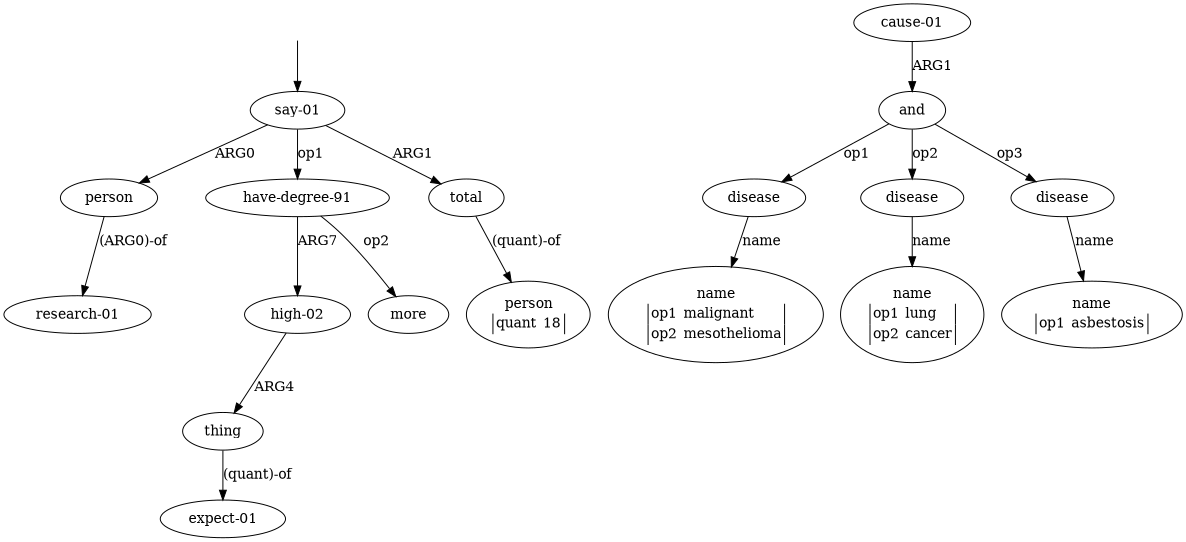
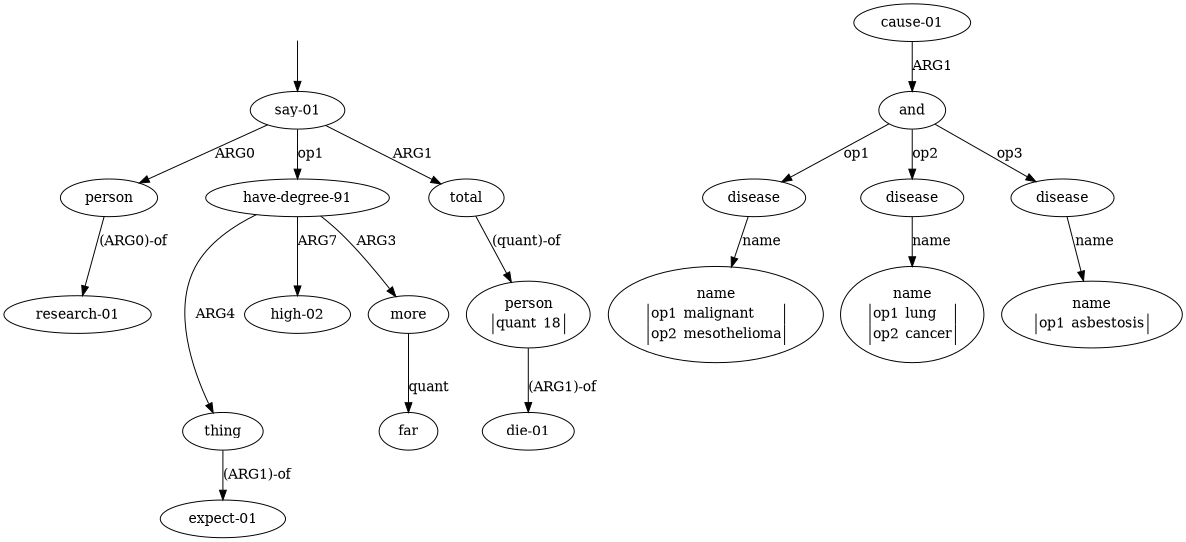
  digraph {
    top [style=invis]
    n2 [label=<<table align="center" border="0" cellspacing="0"><tr><td colspan="2">say-01</td></tr></table>>]
    n3 [label=<<table align="center" border="0" cellspacing="0"><tr><td colspan="2">person</td></tr></table>>]
    n4 [label=<<table align="center" border="0" cellspacing="0"><tr><td colspan="2">have-degree-91</td></tr></table>>]
    n5 [label=<<table align="center" border="0" cellspacing="0"><tr><td colspan="2">total</td></tr></table>>]
    n6 [label=<<table align="center" border="0" cellspacing="0"><tr><td colspan="2">research-01</td></tr></table>>]
    n7 [label=<<table align="center" border="0" cellspacing="0"><tr><td colspan="2">high-02</td></tr></table>>]
    n8 [label=<<table align="center" border="0" cellspacing="0"><tr><td colspan="2">more</td></tr></table>>]
    n9 [label=<<table align="center" border="0" cellspacing="0"><tr><td colspan="2">thing</td></tr></table>>]
    n10 [label=<<table align="center" border="0" cellspacing="0"><tr><td colspan="2">person</td></tr><tr><td sides="l" border="1" align="left">quant</td><td sides="r" border="1" align="left">18</td></tr></table>>]
+   n11 [label=<<table align="center" border="0" cellspacing="0"><tr><td colspan="2">far</td></tr></table>>]
    n12 [label=<<table align="center" border="0" cellspacing="0"><tr><td colspan="2">expect-01</td></tr></table>>]
+   n13 [label=<<table align="center" border="0" cellspacing="0"><tr><td colspan="2">die-01</td></tr></table>>]
    n14 [label=<<table align="center" border="0" cellspacing="0"><tr><td colspan="2">cause-01</td></tr></table>>]
    n15 [label=<<table align="center" border="0" cellspacing="0"><tr><td colspan="2">and</td></tr></table>>]
    n16 [label=<<table align="center" border="0" cellspacing="0"><tr><td colspan="2">disease</td></tr></table>>]
    n17 [label=<<table align="center" border="0" cellspacing="0"><tr><td colspan="2">disease</td></tr></table>>]
    n18 [label=<<table align="center" border="0" cellspacing="0"><tr><td colspan="2">disease</td></tr></table>>]
    n19 [label=<<table align="center" border="0" cellspacing="0"><tr><td colspan="2">name</td></tr><tr><td sides="l" border="1" align="left">op1</td><td sides="r" border="1" align="left">malignant</td></tr><tr><td sides="l" border="1" align="left">op2</td><td sides="r" border="1" align="left">mesothelioma</td></tr></table>>]
    n20 [label=<<table align="center" border="0" cellspacing="0"><tr><td colspan="2">name</td></tr><tr><td sides="l" border="1" align="left">op1</td><td sides="r" border="1" align="left">lung</td></tr><tr><td sides="l" border="1" align="left">op2</td><td sides="r" border="1" align="left">cancer</td></tr></table>>]
    n21 [label=<<table align="center" border="0" cellspacing="0"><tr><td colspan="2">name</td></tr><tr><td sides="l" border="1" align="left">op1</td><td sides="r" border="1" align="left">asbestosis</td></tr></table>>]
    top -> n2
    n2 -> n3 [label=ARG0]
    n2 -> n4 [label=op1]
    n2 -> n5 [label=ARG1]
    n3 -> n6 [label="(ARG0)-of"]
    n4 -> n7 [label=ARG7]
-   n4 -> n8 [label=op2]
-   n7 -> n9 [label=ARG4]
+   n4 -> n8 [label=ARG3]
+   n4 -> n9 [label=ARG4]
    n5 -> n10 [label="(quant)-of"]
-   n9 -> n12 [label="(quant)-of"]
+   n8 -> n11 [label=quant]
+   n9 -> n12 [label="(ARG1)-of"]
+   n10 -> n13 [label="(ARG1)-of"]
    n14 -> n15 [label=ARG1]
    n15 -> n16 [label=op1]
    n15 -> n17 [label=op2]
    n15 -> n18 [label=op3]
    n16 -> n19 [label=name]
    n17 -> n20 [label=name]
    n18 -> n21 [label=name]
  }
